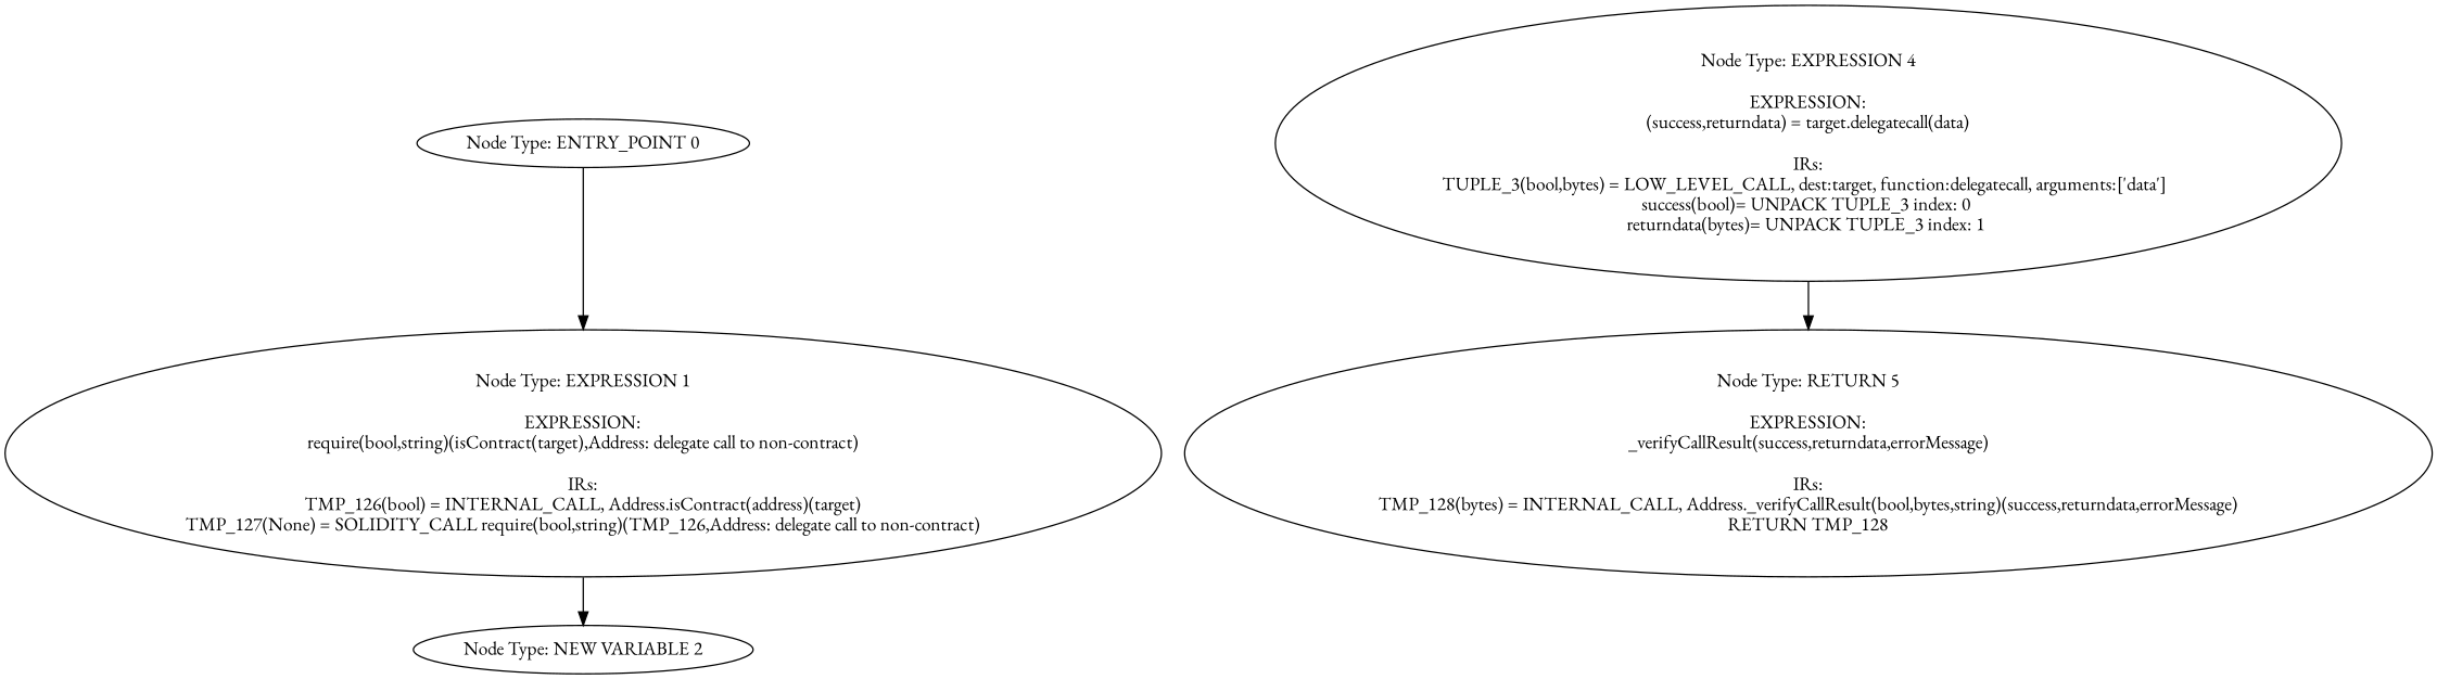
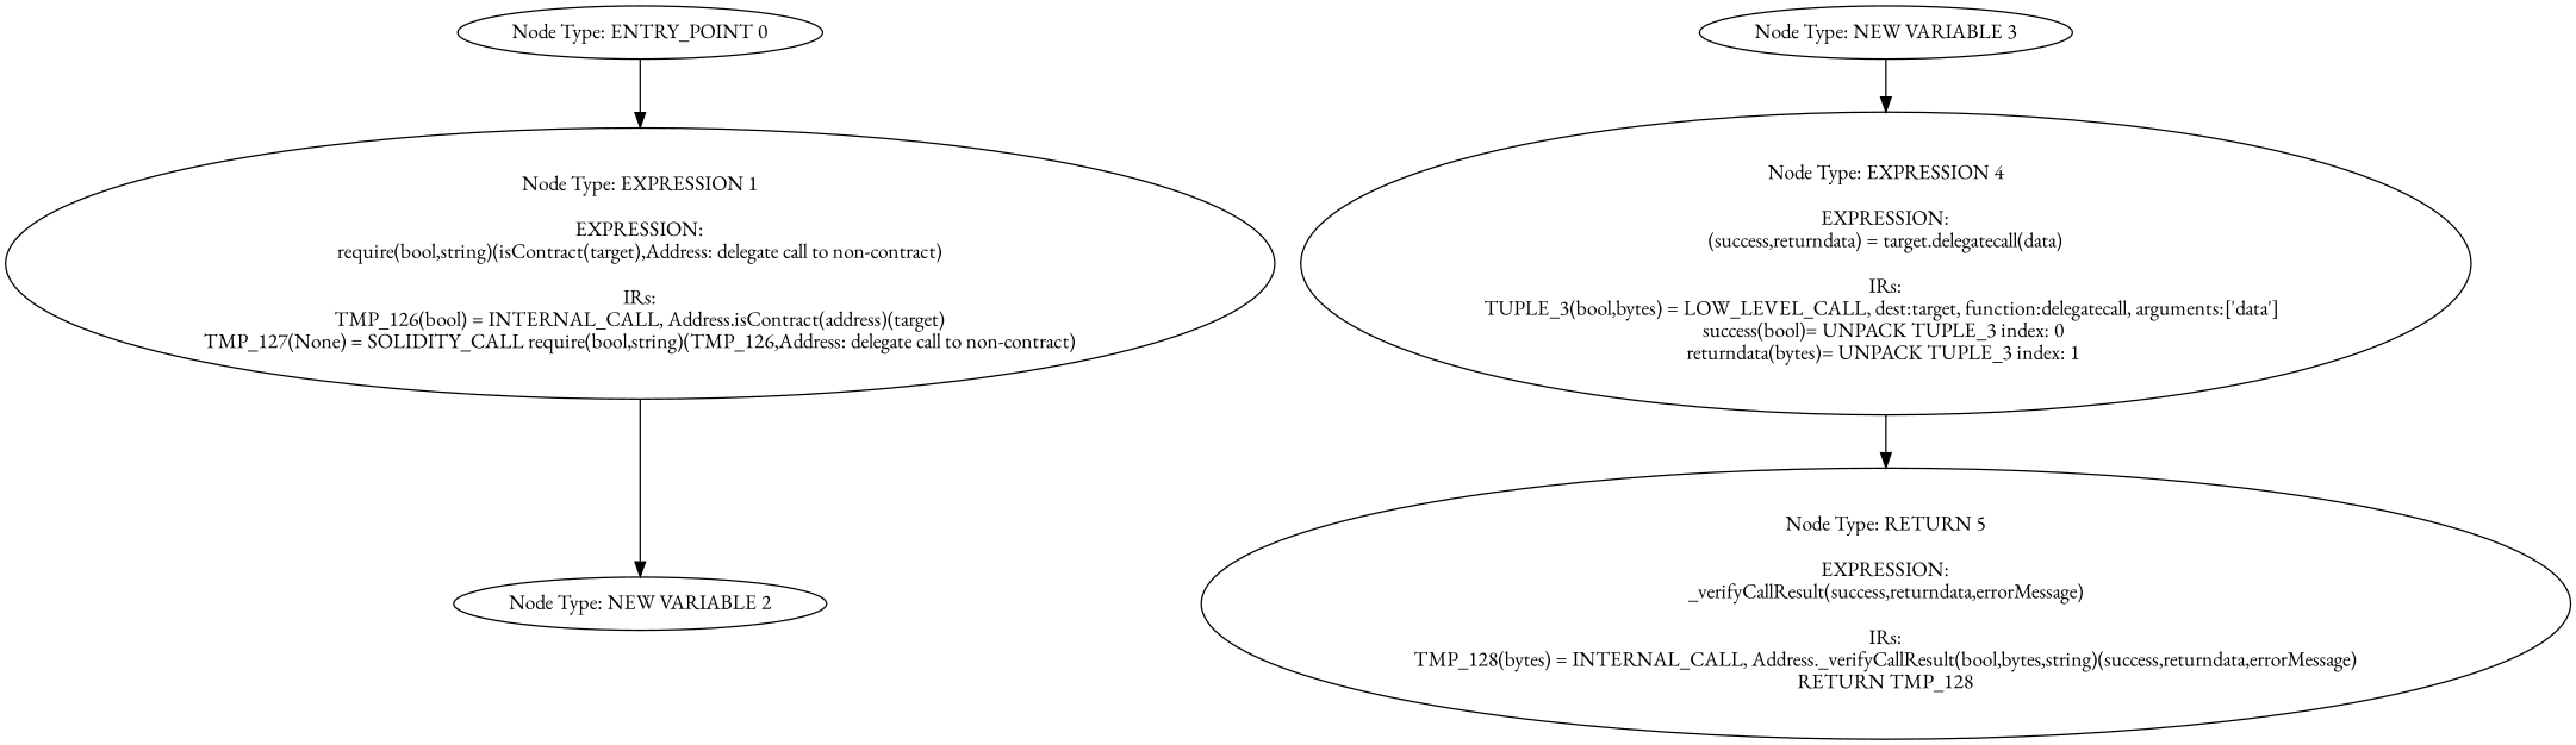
  digraph {
    fontname="EB Garamond"
    node [fontname="EB Garamond"]
    edge [fontname="EB Garamond"]
    n1 [label="Node Type: ENTRY_POINT 0\n"]
    n2 [label="Node Type: EXPRESSION 1\n\nEXPRESSION:\nrequire(bool,string)(isContract(target),Address: delegate call to non-contract)\n\nIRs:\nTMP_126(bool) = INTERNAL_CALL, Address.isContract(address)(target)\nTMP_127(None) = SOLIDITY_CALL require(bool,string)(TMP_126,Address: delegate call to non-contract)"]
    n3 [label="Node Type: NEW VARIABLE 2\n"]
+   n4 [label="Node Type: NEW VARIABLE 3\n"]
    n5 [label="Node Type: EXPRESSION 4\n\nEXPRESSION:\n(success,returndata) = target.delegatecall(data)\n\nIRs:\nTUPLE_3(bool,bytes) = LOW_LEVEL_CALL, dest:target, function:delegatecall, arguments:['data']  \nsuccess(bool)= UNPACK TUPLE_3 index: 0 \nreturndata(bytes)= UNPACK TUPLE_3 index: 1 "]
    n6 [label="Node Type: RETURN 5\n\nEXPRESSION:\n_verifyCallResult(success,returndata,errorMessage)\n\nIRs:\nTMP_128(bytes) = INTERNAL_CALL, Address._verifyCallResult(bool,bytes,string)(success,returndata,errorMessage)\nRETURN TMP_128"]
    n1 -> n2
    n2 -> n3
+   n4 -> n5
    n5 -> n6
  }
